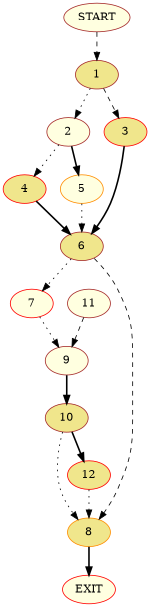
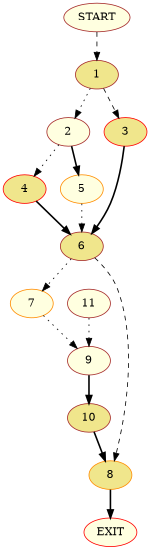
  digraph {
    node [color=brown fillcolor=lightyellow style=filled]
    edge [style=dotted]
    n1 [label=START]
    1 [fillcolor=khaki]
    2
    3 [color=red fillcolor=khaki]
    n5 [color=red label=EXIT]
    4 [color=red fillcolor=khaki]
    5 [color=darkorange]
    6 [fillcolor=khaki]
-   7 [color=red]
+   7 [color=darkorange]
    8 [color=darkorange fillcolor=khaki]
    9
    10 [fillcolor=khaki]
-   12 [color=red fillcolor=khaki]
    11
    n1 -> 1 [style=dashed]
    1 -> 2
    1 -> 3 [style=dashed]
    2 -> 4
    2 -> 5 [style=bold]
    3 -> 6 [style=bold]
    4 -> 6 [style=bold]
    5 -> 6
    6 -> 7
    6 -> 8 [style=dashed]
    7 -> 9
    8 -> n5 [style=bold]
    9 -> 10 [style=bold]
-   10 -> 8
-   10 -> 12 [style=bold]
-   12 -> 8
-   11 -> 9 [style=dashed]
+   10 -> 8 [style=bold]
+   11 -> 9
  }
